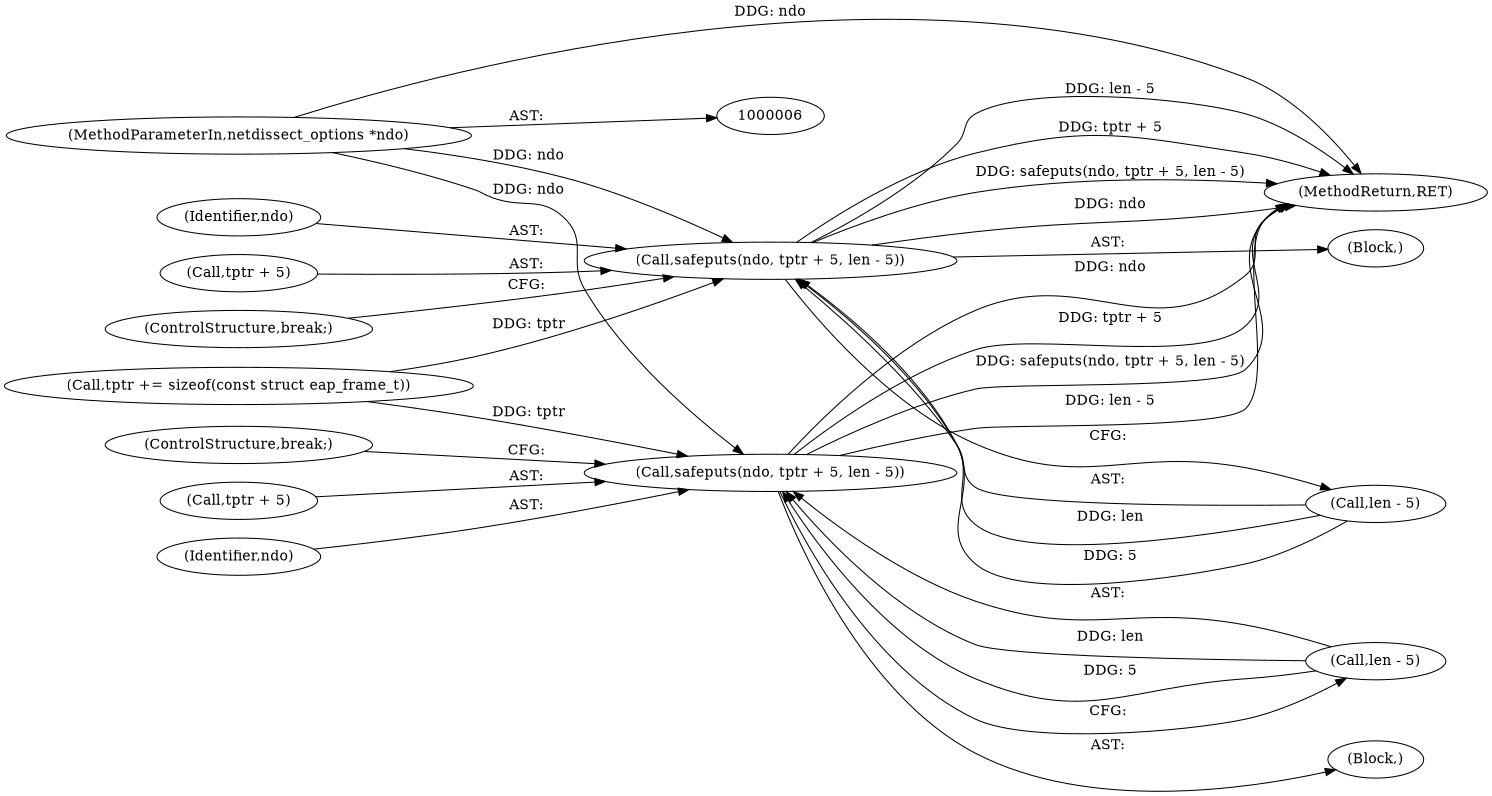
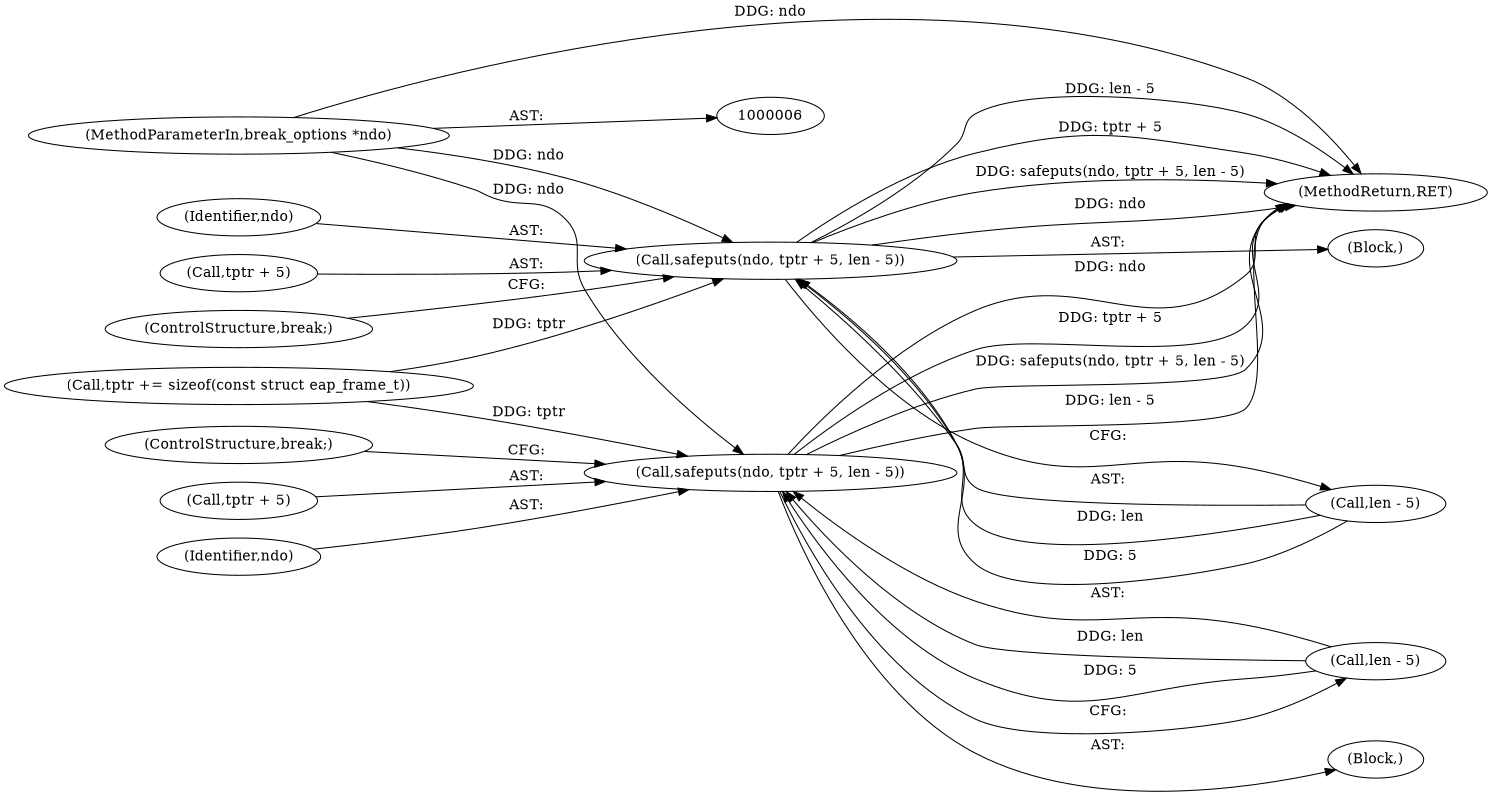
  digraph {
    rankdir=LR
-   n1 [label="(MethodParameterIn,netdissect_options *ndo)"]
+   n1 [label="(MethodParameterIn,break_options *ndo)"]
    n2 [label="(Call,safeputs(ndo, tptr + 5, len - 5))"]
    n3 [label="(Call,safeputs(ndo, tptr + 5, len - 5))"]
    n4 [label="(MethodReturn,RET)"]
    n5 [label=1000006]
    n6 [label="(Block,)"]
    n7 [label="(Call,len - 5)"]
    n8 [label="(Call,len - 5)"]
    n9 [label="(Block,)"]
    n10 [label="(ControlStructure,break;)"]
    n11 [label="(Call,tptr + 5)"]
    n12 [label="(Call,tptr + 5)"]
    n13 [label="(Identifier,ndo)"]
    n14 [label="(Call,tptr += sizeof(const struct eap_frame_t))"]
    n15 [label="(ControlStructure,break;)"]
    n16 [label="(Identifier,ndo)"]
    n1 -> n2 [label="DDG: ndo"]
    n1 -> n3 [label="DDG: ndo"]
    n1 -> n4 [label="DDG: ndo"]
    n1 -> n5 [label="AST: "]
    n2 -> n4 [label="DDG: len - 5"]
    n2 -> n4 [label="DDG: tptr + 5"]
    n2 -> n4 [label="DDG: safeputs(ndo, tptr + 5, len - 5)"]
    n2 -> n4 [label="DDG: ndo"]
    n2 -> n6 [label="AST: "]
    n2 -> n7 [label="CFG: "]
    n3 -> n4 [label="DDG: tptr + 5"]
    n3 -> n4 [label="DDG: safeputs(ndo, tptr + 5, len - 5)"]
    n3 -> n4 [label="DDG: len - 5"]
    n3 -> n4 [label="DDG: ndo"]
    n3 -> n8 [label="CFG: "]
    n3 -> n9 [label="AST: "]
    n7 -> n2 [label="AST: "]
    n7 -> n2 [label="DDG: len"]
    n7 -> n2 [label="DDG: 5"]
    n8 -> n3 [label="AST: "]
    n8 -> n3 [label="DDG: len"]
    n8 -> n3 [label="DDG: 5"]
    n10 -> n3 [label="CFG: "]
    n11 -> n3 [label="AST: "]
    n12 -> n2 [label="AST: "]
    n13 -> n3 [label="AST: "]
    n14 -> n2 [label="DDG: tptr"]
    n14 -> n3 [label="DDG: tptr"]
    n15 -> n2 [label="CFG: "]
    n16 -> n2 [label="AST: "]
  }
